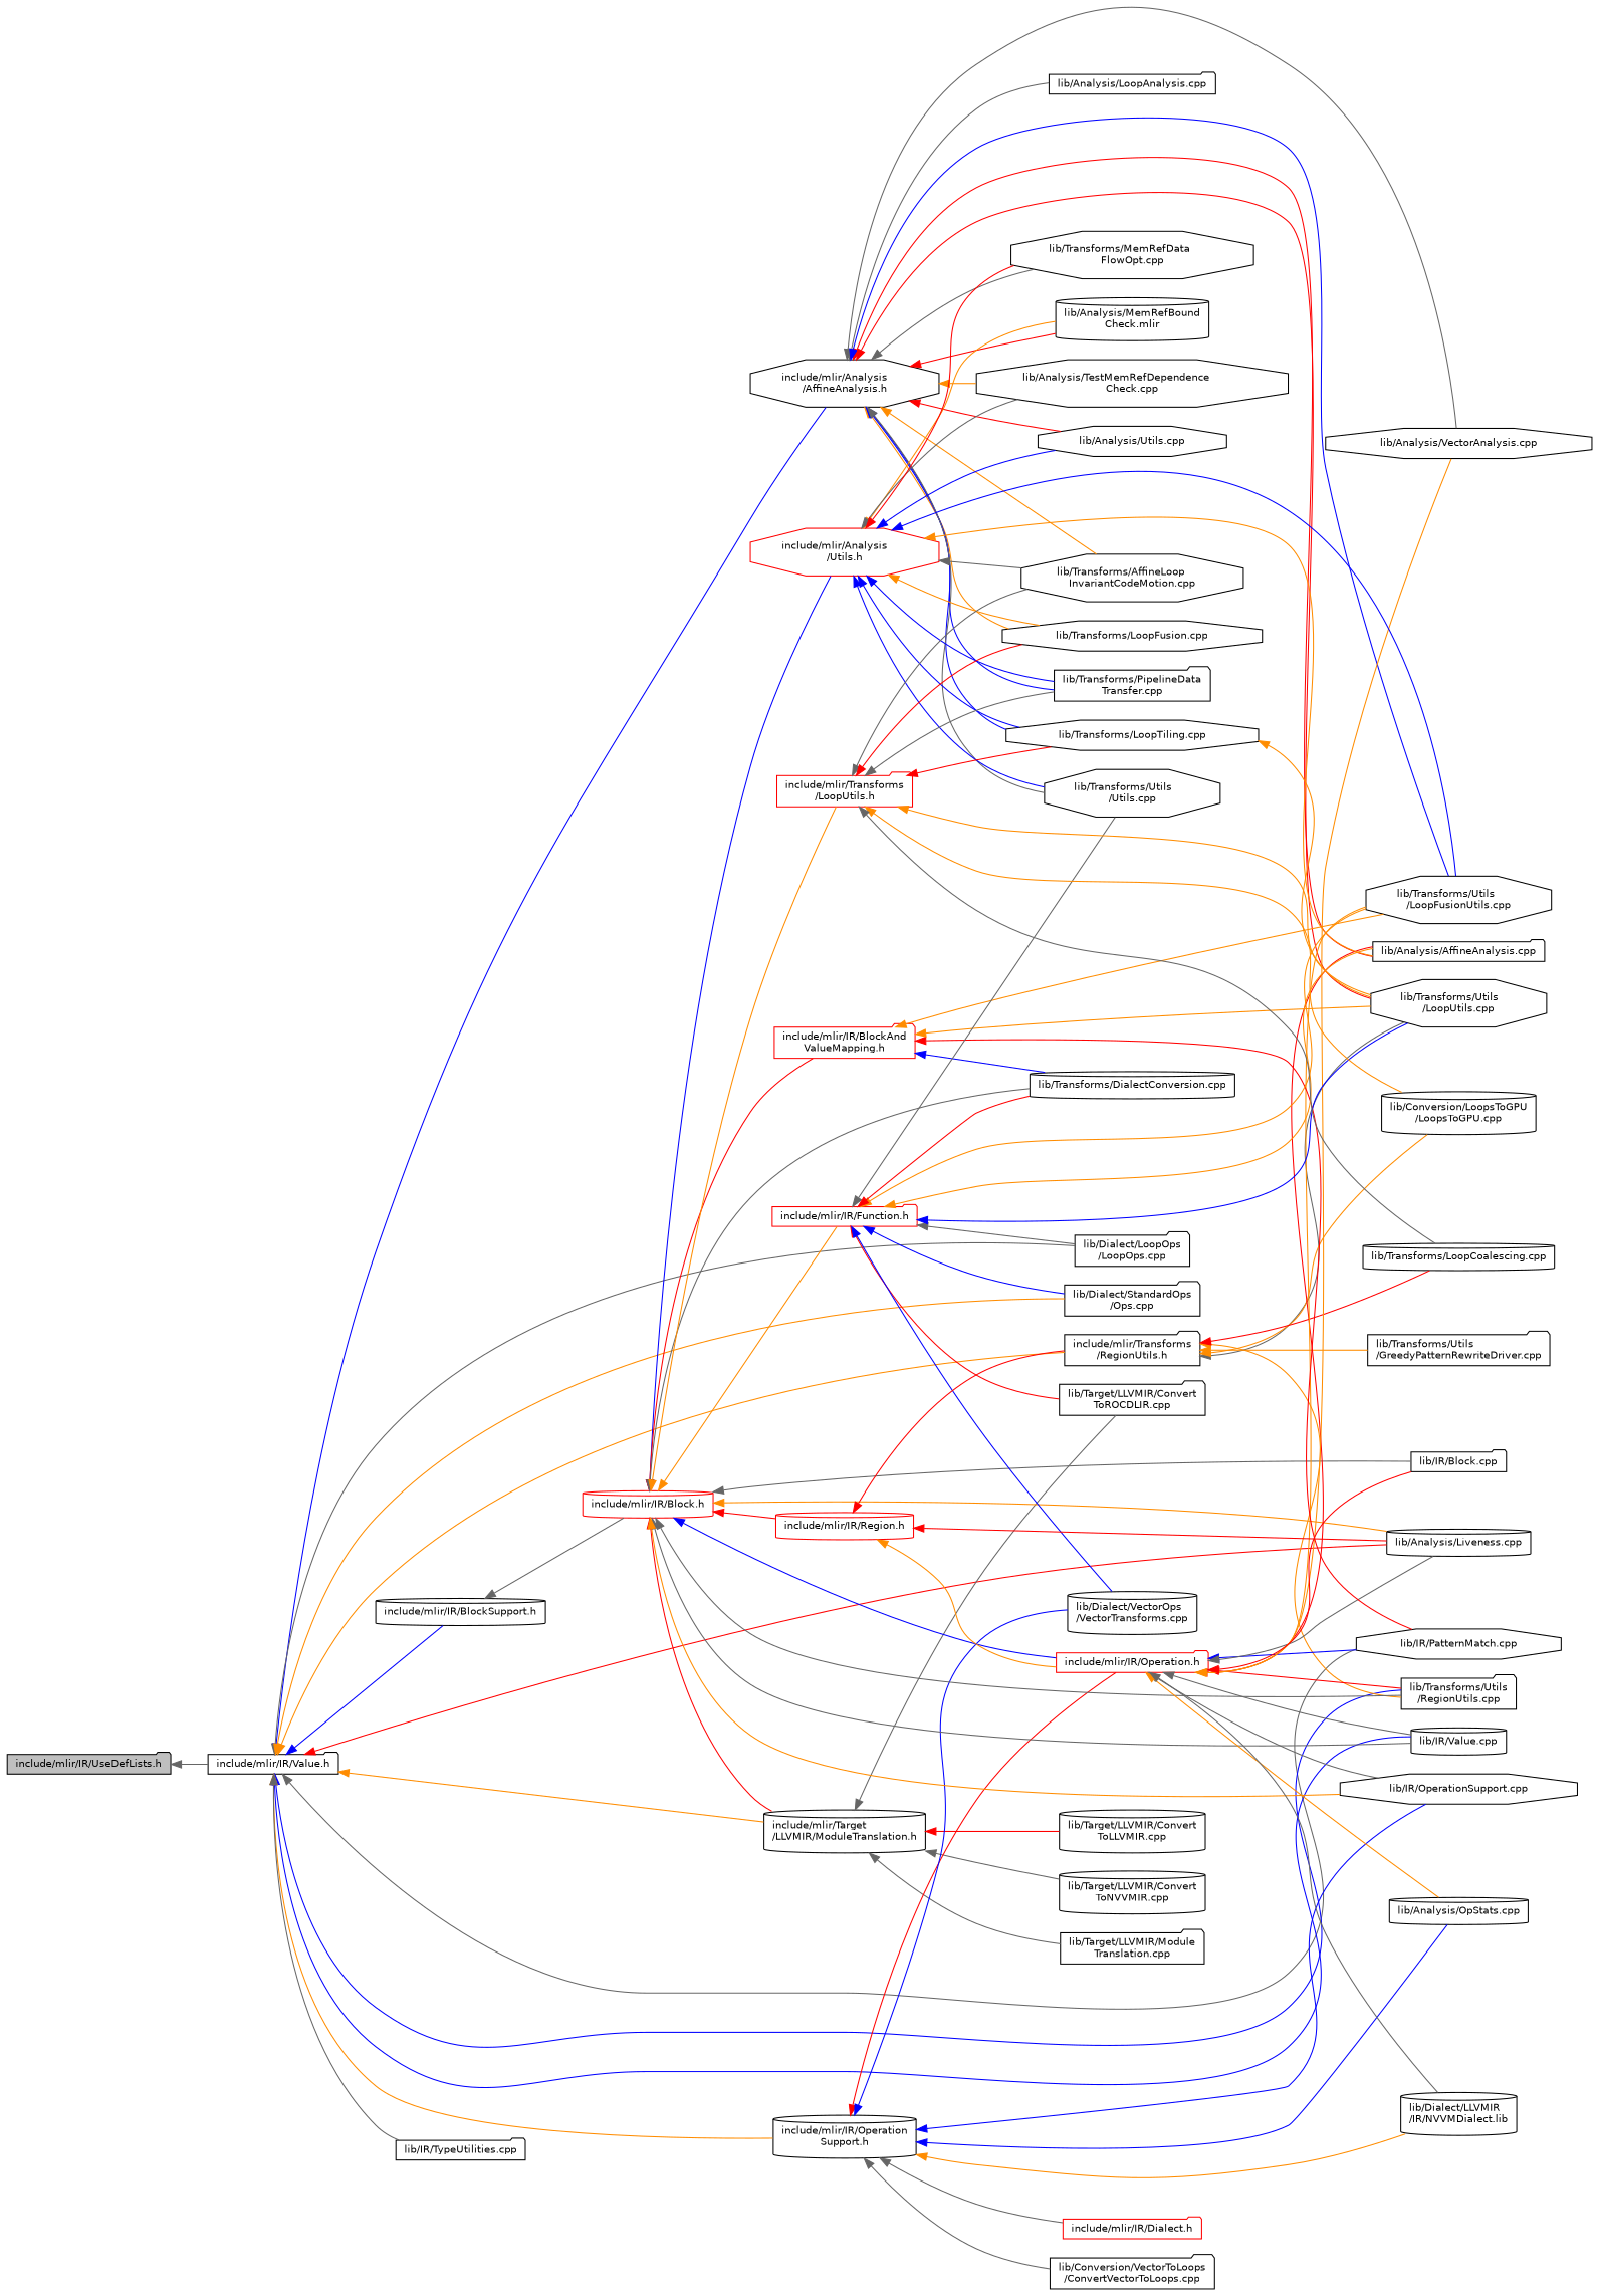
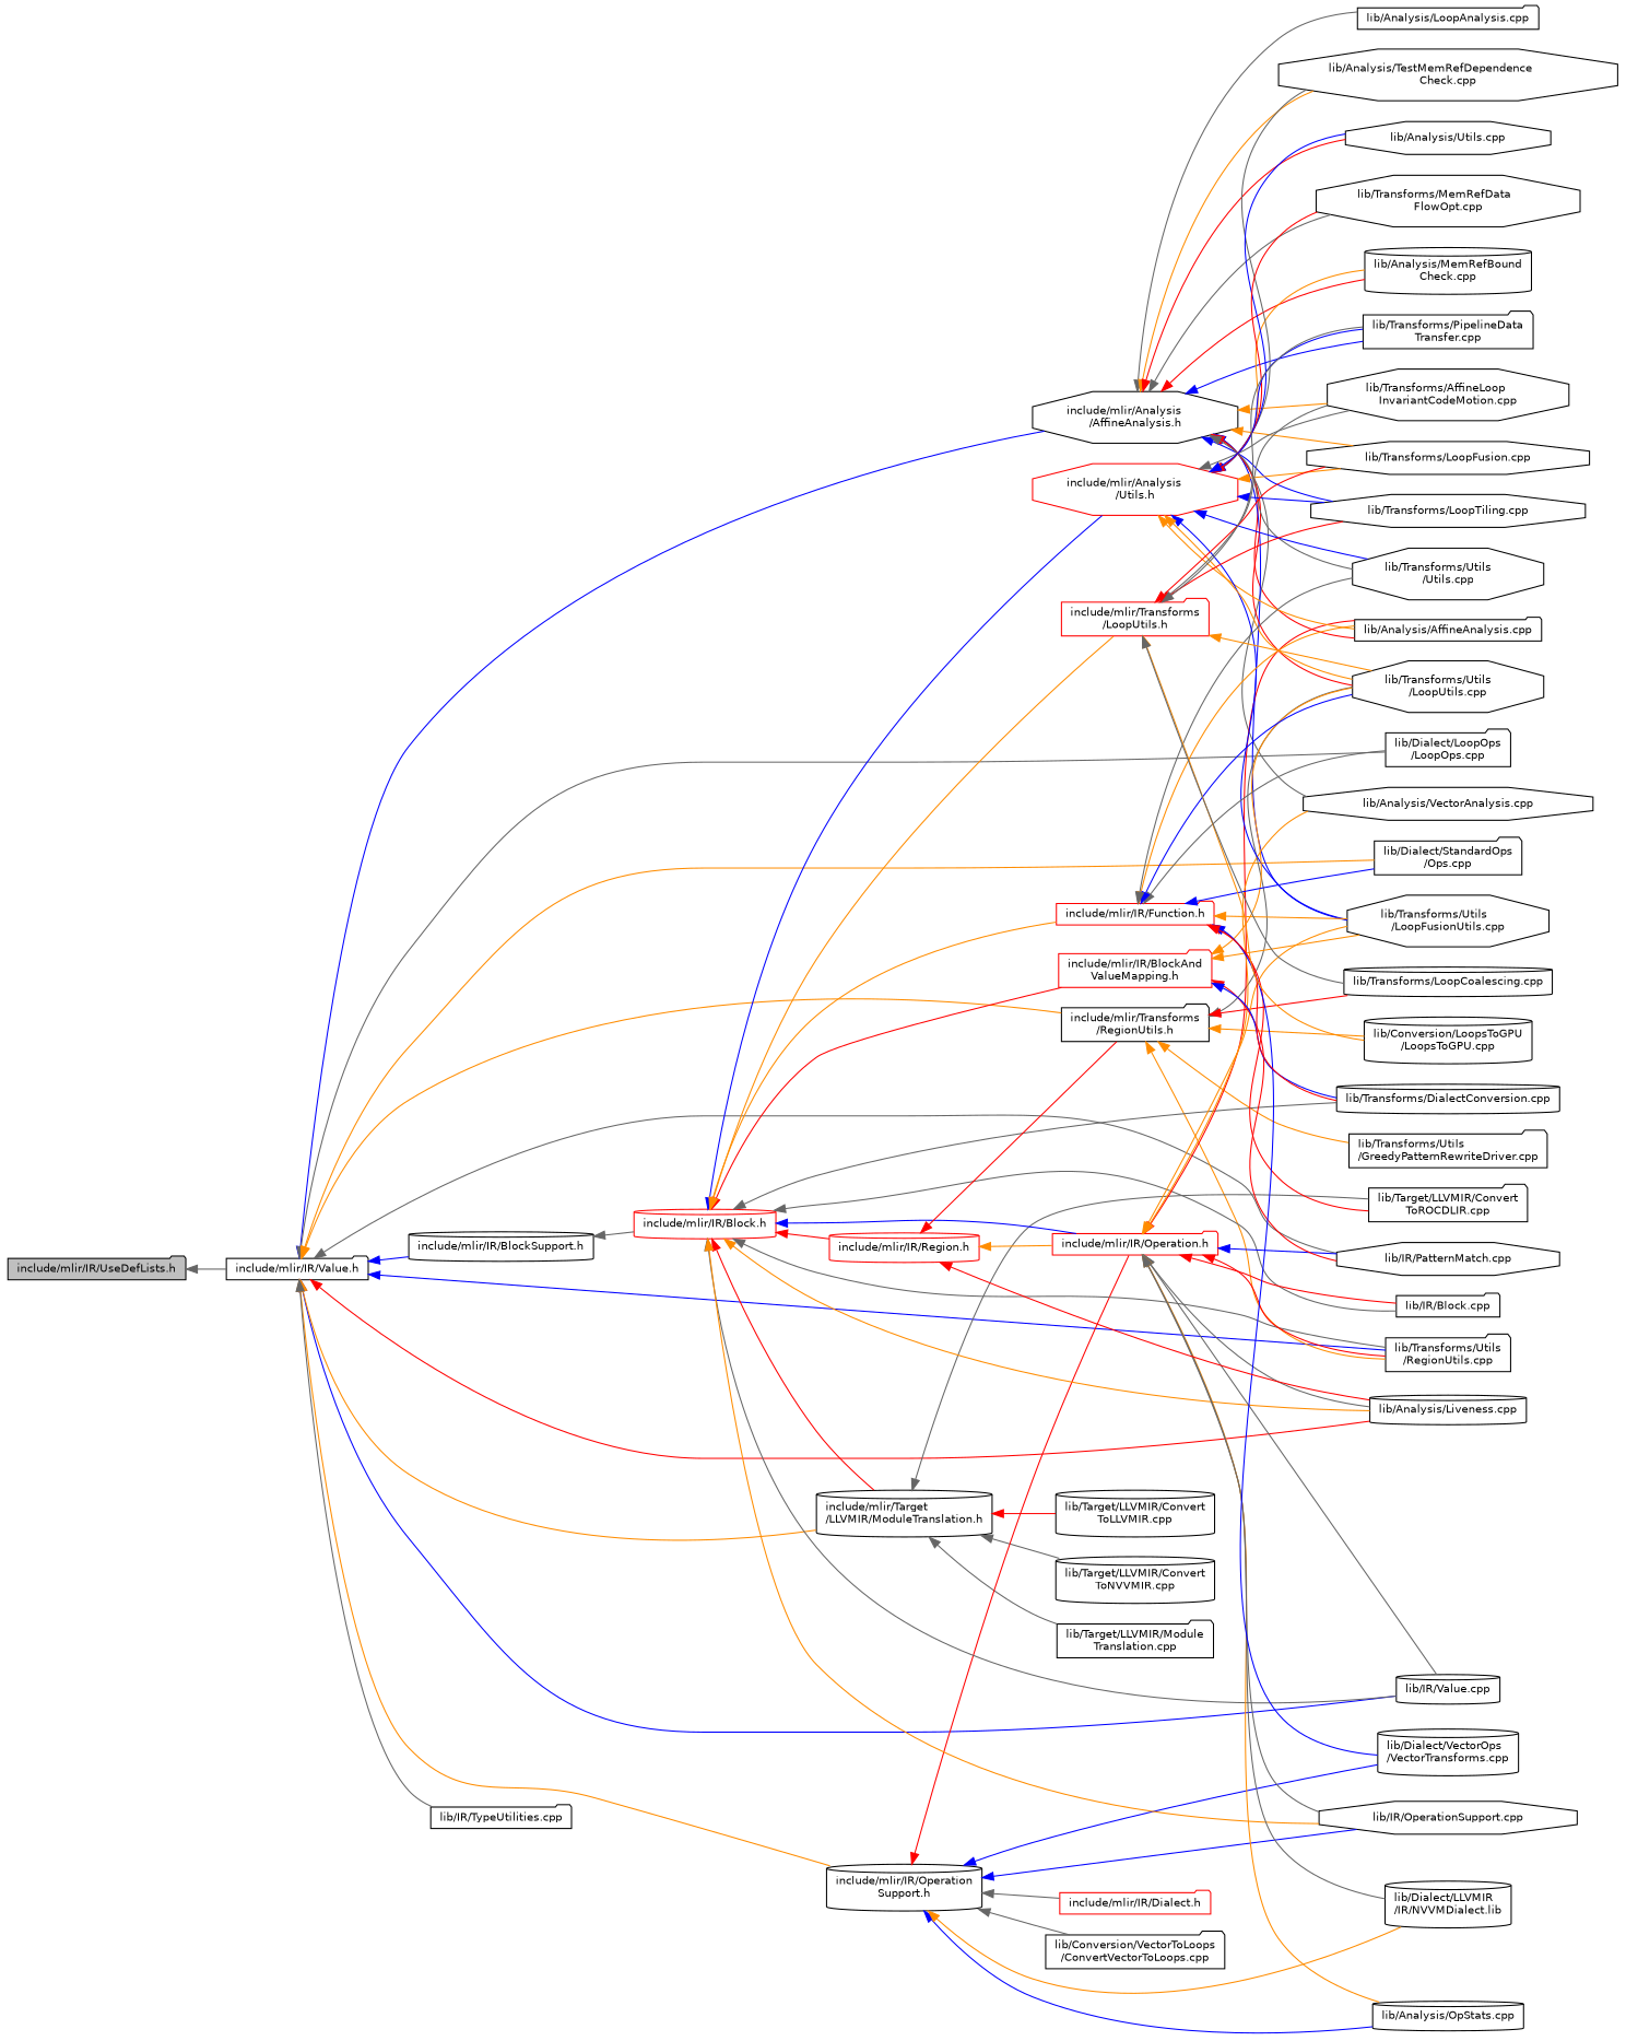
  digraph {
    rankdir=LR
    node [color=black fontname=Helvetica fontsize=10 shape=folder]
    edge [color=gray40 dir=back fontname=Helvetica fontsize=10 labelfontname=Helvetica labelfontsize=10 style=solid]
    n1 [fillcolor=grey75 fontcolor=black height=0.2 label="include/mlir/IR/UseDefLists.h" style=filled width=0.4]
    n2 [height=0.2 label="include/mlir/IR/Value.h" width=0.4]
    n3 [height=0.2 label="include/mlir/Analysis\l/AffineAnalysis.h" shape=octagon width=0.4]
    n4 [height=0.2 label="include/mlir/IR/BlockSupport.h" shape=cylinder width=0.4]
    n5 [height=0.2 label="lib/IR/PatternMatch.cpp" shape=octagon width=0.4]
    n6 [height=0.2 label="lib/Dialect/LoopOps\l/LoopOps.cpp" width=0.4]
    n7 [height=0.2 label="lib/Dialect/StandardOps\l/Ops.cpp" width=0.4]
    n8 [height=0.2 label="lib/Analysis/Liveness.cpp" shape=cylinder width=0.4]
    n9 [height=0.2 label="lib/IR/Value.cpp" shape=cylinder width=0.4]
    n10 [height=0.2 label="lib/Transforms/Utils\l/RegionUtils.cpp" width=0.4]
    n11 [height=0.2 label="include/mlir/Transforms\l/RegionUtils.h" width=0.4]
    n12 [height=0.2 label="include/mlir/Target\l/LLVMIR/ModuleTranslation.h" shape=cylinder width=0.4]
    n13 [height=0.2 label="include/mlir/IR/Operation\lSupport.h" shape=cylinder width=0.4]
    n14 [height=0.2 label="lib/IR/TypeUtilities.cpp" width=0.4]
    n15 [height=0.2 label="lib/Analysis/AffineAnalysis.cpp" width=0.4]
    n16 [height=0.2 label="lib/Analysis/LoopAnalysis.cpp" width=0.4]
-   n17 [height=0.2 label="lib/Analysis/MemRefBound\lCheck.mlir" shape=cylinder width=0.4]
+   n17 [height=0.2 label="lib/Analysis/MemRefBound\lCheck.cpp" shape=cylinder width=0.4]
    n18 [height=0.2 label="lib/Analysis/TestMemRefDependence\lCheck.cpp" shape=octagon width=0.4]
    n19 [height=0.2 label="lib/Analysis/Utils.cpp" shape=octagon width=0.4]
    n20 [height=0.2 label="lib/Analysis/VectorAnalysis.cpp" shape=octagon width=0.4]
    n21 [height=0.2 label="lib/Transforms/AffineLoop\lInvariantCodeMotion.cpp" shape=octagon width=0.4]
    n22 [height=0.2 label="lib/Transforms/LoopFusion.cpp" shape=octagon width=0.4]
    n23 [height=0.2 label="lib/Transforms/LoopTiling.cpp" shape=octagon width=0.4]
    n24 [height=0.2 label="lib/Transforms/MemRefData\lFlowOpt.cpp" shape=octagon width=0.4]
    n25 [height=0.2 label="lib/Transforms/PipelineData\lTransfer.cpp" width=0.4]
    n26 [height=0.2 label="lib/Transforms/Utils\l/LoopFusionUtils.cpp" shape=octagon width=0.4]
    n27 [height=0.2 label="lib/Transforms/Utils\l/LoopUtils.cpp" shape=octagon width=0.4]
    n28 [height=0.2 label="lib/Transforms/Utils\l/Utils.cpp" shape=octagon width=0.4]
    n29 [color=red height=0.2 label="include/mlir/IR/Block.h" shape=cylinder width=0.4]
    n30 [height=0.2 label="lib/Conversion/LoopsToGPU\l/LoopsToGPU.cpp" shape=cylinder width=0.4]
    n31 [height=0.2 label="lib/Transforms/LoopCoalescing.cpp" shape=cylinder width=0.4]
    n32 [height=0.2 label="lib/Transforms/Utils\l/GreedyPatternRewriteDriver.cpp" width=0.4]
    n33 [height=0.2 label="lib/Target/LLVMIR/Convert\lToROCDLIR.cpp" width=0.4]
    n34 [height=0.2 label="lib/Target/LLVMIR/Convert\lToLLVMIR.cpp" shape=cylinder width=0.4]
    n35 [height=0.2 label="lib/Target/LLVMIR/Convert\lToNVVMIR.cpp" shape=cylinder width=0.4]
    n36 [height=0.2 label="lib/Target/LLVMIR/Module\lTranslation.cpp" width=0.4]
    n37 [color=red height=0.2 label="include/mlir/IR/Operation.h" width=0.4]
    n38 [height=0.2 label="lib/IR/OperationSupport.cpp" shape=octagon width=0.4]
    n39 [height=0.2 label="lib/Dialect/VectorOps\l/VectorTransforms.cpp" shape=cylinder width=0.4]
    n40 [height=0.2 label="lib/Analysis/OpStats.cpp" shape=cylinder width=0.4]
    n41 [height=0.2 label="lib/Dialect/LLVMIR\l/IR/NVVMDialect.lib" shape=cylinder width=0.4]
    n42 [color=red height=0.2 label="include/mlir/IR/Dialect.h" width=0.4]
    n43 [height=0.2 label="lib/Conversion/VectorToLoops\l/ConvertVectorToLoops.cpp" width=0.4]
    n44 [color=red height=0.2 label="include/mlir/Analysis\l/Utils.h" shape=octagon width=0.4]
    n45 [color=red height=0.2 label="include/mlir/IR/BlockAnd\lValueMapping.h" width=0.4]
    n46 [height=0.2 label="lib/Transforms/DialectConversion.cpp" shape=cylinder width=0.4]
    n47 [color=red height=0.2 label="include/mlir/IR/Function.h" width=0.4]
    n48 [height=0.2 label="lib/IR/Block.cpp" width=0.4]
    n49 [color=red height=0.2 label="include/mlir/IR/Region.h" shape=cylinder width=0.4]
    n50 [color=red height=0.2 label="include/mlir/Transforms\l/LoopUtils.h" width=0.4]
    n1 -> n2
    n2 -> n3 [color=blue]
    n2 -> n4 [color=blue]
    n2 -> n5
    n2 -> n6
    n2 -> n7 [color=darkorange]
    n2 -> n8 [color=red]
    n2 -> n9 [color=blue]
    n2 -> n10 [color=blue]
    n2 -> n11 [color=darkorange]
    n2 -> n12 [color=darkorange]
    n2 -> n13 [color=darkorange]
    n2 -> n14
    n3 -> n15 [color=red]
    n3 -> n16
    n3 -> n17 [color=red]
    n3 -> n18 [color=darkorange]
    n3 -> n19 [color=red]
    n3 -> n20
    n3 -> n21 [color=darkorange]
    n3 -> n22 [color=darkorange]
    n3 -> n23 [color=blue]
    n3 -> n24
    n3 -> n25 [color=blue]
    n3 -> n26 [color=blue]
    n3 -> n27 [color=red]
    n3 -> n28
    n4 -> n29
    n11 -> n10 [color=darkorange]
    n11 -> n27
    n11 -> n30 [color=darkorange]
    n11 -> n31 [color=red]
    n11 -> n32 [color=darkorange]
    n12 -> n33
    n12 -> n34 [color=red]
    n12 -> n35
    n12 -> n36
    n13 -> n37 [color=red]
    n13 -> n38 [color=blue]
    n13 -> n39 [color=blue]
    n13 -> n40 [color=blue]
    n13 -> n41 [color=darkorange]
    n13 -> n42
    n13 -> n43
    n29 -> n8 [color=darkorange]
    n29 -> n9
    n29 -> n10
    n29 -> n12 [color=red]
    n29 -> n37 [color=blue]
    n29 -> n38 [color=darkorange]
    n29 -> n44 [color=blue]
    n29 -> n45 [color=red]
    n29 -> n46
    n29 -> n47 [color=darkorange]
    n29 -> n48
    n29 -> n49 [color=red]
    n29 -> n50 [color=darkorange]
    n37 -> n5 [color=blue]
    n37 -> n8
    n37 -> n9
    n37 -> n10 [color=red]
    n37 -> n15 [color=red]
    n37 -> n20 [color=darkorange]
    n37 -> n26 [color=darkorange]
    n37 -> n38
    n37 -> n40 [color=darkorange]
    n37 -> n41
    n37 -> n48 [color=red]
    n44 -> n15 [color=darkorange]
    n44 -> n17 [color=darkorange]
    n44 -> n18
    n44 -> n19 [color=blue]
    n44 -> n21
    n44 -> n22 [color=darkorange]
    n44 -> n23 [color=blue]
    n44 -> n24 [color=red]
    n44 -> n25 [color=blue]
    n44 -> n26 [color=blue]
-   n23 -> n27 [color=darkorange]
+   n44 -> n27 [color=darkorange]
    n44 -> n28 [color=blue]
    n45 -> n5 [color=red]
    n45 -> n26 [color=darkorange]
    n45 -> n27 [color=darkorange]
    n45 -> n46 [color=blue]
    n47 -> n6
    n47 -> n7 [color=blue]
    n47 -> n15 [color=darkorange]
    n47 -> n26 [color=darkorange]
    n47 -> n27 [color=blue]
    n47 -> n28
    n47 -> n33 [color=red]
    n47 -> n39 [color=blue]
    n47 -> n46 [color=red]
    n49 -> n8 [color=red]
    n49 -> n11 [color=red]
    n49 -> n37 [color=darkorange]
    n50 -> n21
    n50 -> n22 [color=red]
    n50 -> n23 [color=red]
    n50 -> n25
    n50 -> n27 [color=darkorange]
    n50 -> n30 [color=darkorange]
    n50 -> n31
  }
